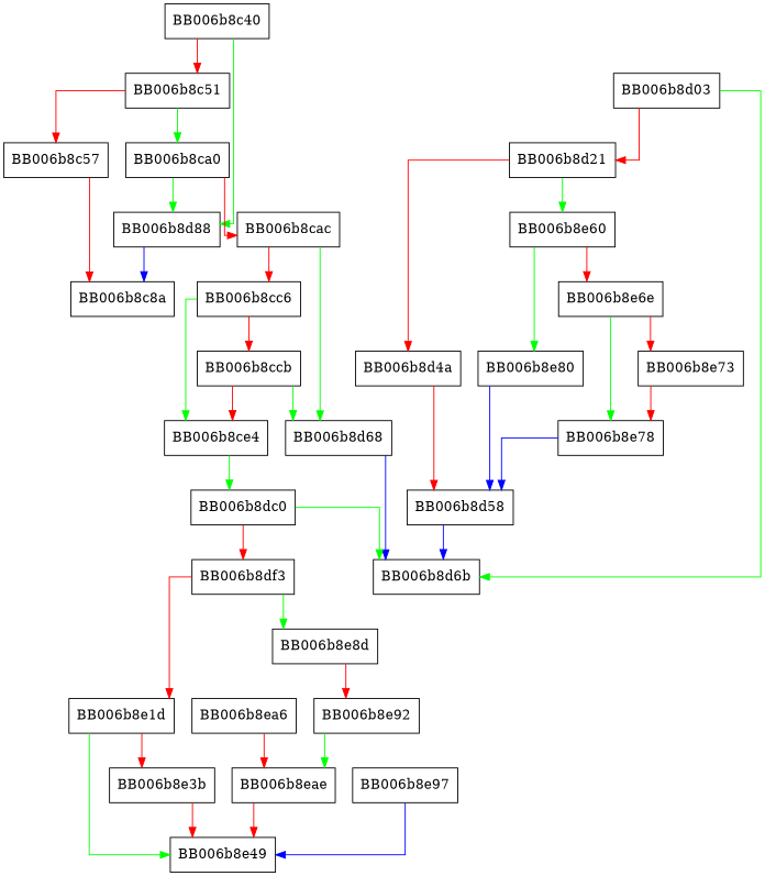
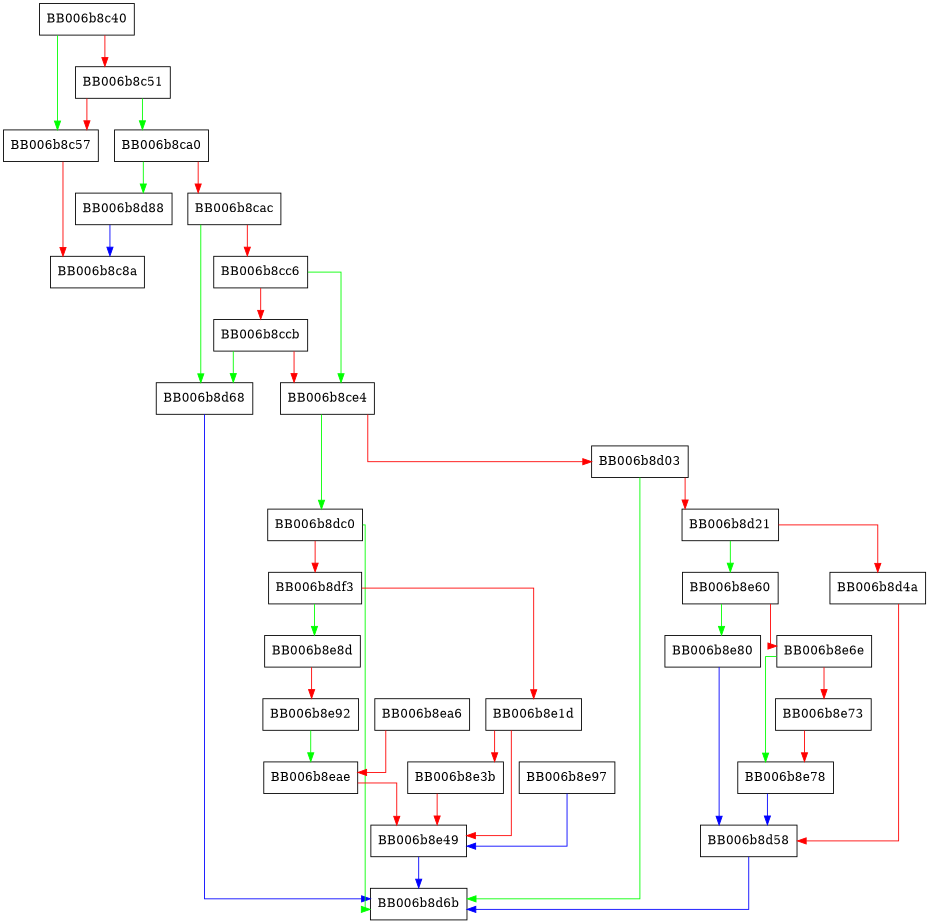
  digraph {
    splines=ortho
    node [shape=box]
    edge [color=red]
    BB006b8c40
    BB006b8c57
    BB006b8c51
    BB006b8c8a
    BB006b8ca0
    BB006b8d88
    BB006b8cac
    BB006b8d68
    BB006b8cc6
    BB006b8d6b
    BB006b8ce4
    BB006b8ccb
    BB006b8dc0
    BB006b8d03
    BB006b8df3
    BB006b8d21
    BB006b8e8d
    BB006b8e1d
    BB006b8e60
    BB006b8d4a
    BB006b8e80
    BB006b8e6e
    BB006b8d58
    BB006b8e78
    BB006b8e73
    BB006b8e92
    BB006b8e49
    BB006b8e3b
    BB006b8ea6
    BB006b8eae
    BB006b8e97
-   BB006b8c40 -> BB006b8d88 [color=green]
+   BB006b8c40 -> BB006b8c57 [color=green]
    BB006b8c40 -> BB006b8c51
    BB006b8c57 -> BB006b8c8a
    BB006b8c51 -> BB006b8c57
    BB006b8c51 -> BB006b8ca0 [color=green]
    BB006b8ca0 -> BB006b8d88 [color=green]
    BB006b8ca0 -> BB006b8cac
    BB006b8d88 -> BB006b8c8a [color=blue]
    BB006b8cac -> BB006b8d68 [color=green]
    BB006b8cac -> BB006b8cc6
    BB006b8d68 -> BB006b8d6b [color=blue]
    BB006b8cc6 -> BB006b8ce4 [color=green]
    BB006b8cc6 -> BB006b8ccb
    BB006b8ce4 -> BB006b8dc0 [color=green]
+   BB006b8ce4 -> BB006b8d03
    BB006b8ccb -> BB006b8d68 [color=green]
    BB006b8ccb -> BB006b8ce4
    BB006b8dc0 -> BB006b8d6b [color=green]
    BB006b8dc0 -> BB006b8df3
    BB006b8d03 -> BB006b8d6b [color=green]
    BB006b8d03 -> BB006b8d21
    BB006b8df3 -> BB006b8e8d [color=green]
    BB006b8df3 -> BB006b8e1d
    BB006b8d21 -> BB006b8e60 [color=green]
    BB006b8d21 -> BB006b8d4a
    BB006b8e8d -> BB006b8e92
-   BB006b8e1d -> BB006b8e49 [color=green]
+   BB006b8e1d -> BB006b8e49
    BB006b8e1d -> BB006b8e3b
    BB006b8e60 -> BB006b8e80 [color=green]
    BB006b8e60 -> BB006b8e6e
    BB006b8d4a -> BB006b8d58
    BB006b8e80 -> BB006b8d58 [color=blue]
    BB006b8e6e -> BB006b8e78 [color=green]
    BB006b8e6e -> BB006b8e73
    BB006b8d58 -> BB006b8d6b [color=blue]
    BB006b8e78 -> BB006b8d58 [color=blue]
    BB006b8e73 -> BB006b8e78
    BB006b8e92 -> BB006b8eae [color=green]
+   BB006b8e49 -> BB006b8d6b [color=blue]
    BB006b8e3b -> BB006b8e49
    BB006b8ea6 -> BB006b8eae
    BB006b8eae -> BB006b8e49
    BB006b8e97 -> BB006b8e49 [color=blue]
  }
